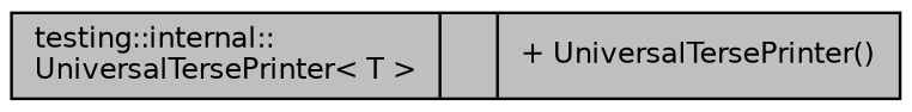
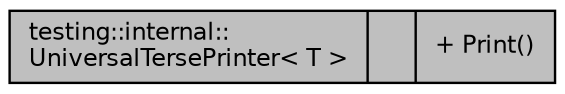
  digraph {
    rankdir=LR
-   n1 [color=black fillcolor=grey75 fontcolor=black fontname=Helvetica fontsize=10 height=0.2 label="{testing::internal::\lUniversalTersePrinter\< T \>\n||+ UniversalTersePrinter()\l}" shape=record style=filled width=0.4]
+   n1 [color=black fillcolor=grey75 fontcolor=black fontname=Helvetica fontsize=10 height=0.2 label="{testing::internal::\lUniversalTersePrinter\< T \>\n||+ Print()\l}" shape=record style=filled width=0.4]
  }
